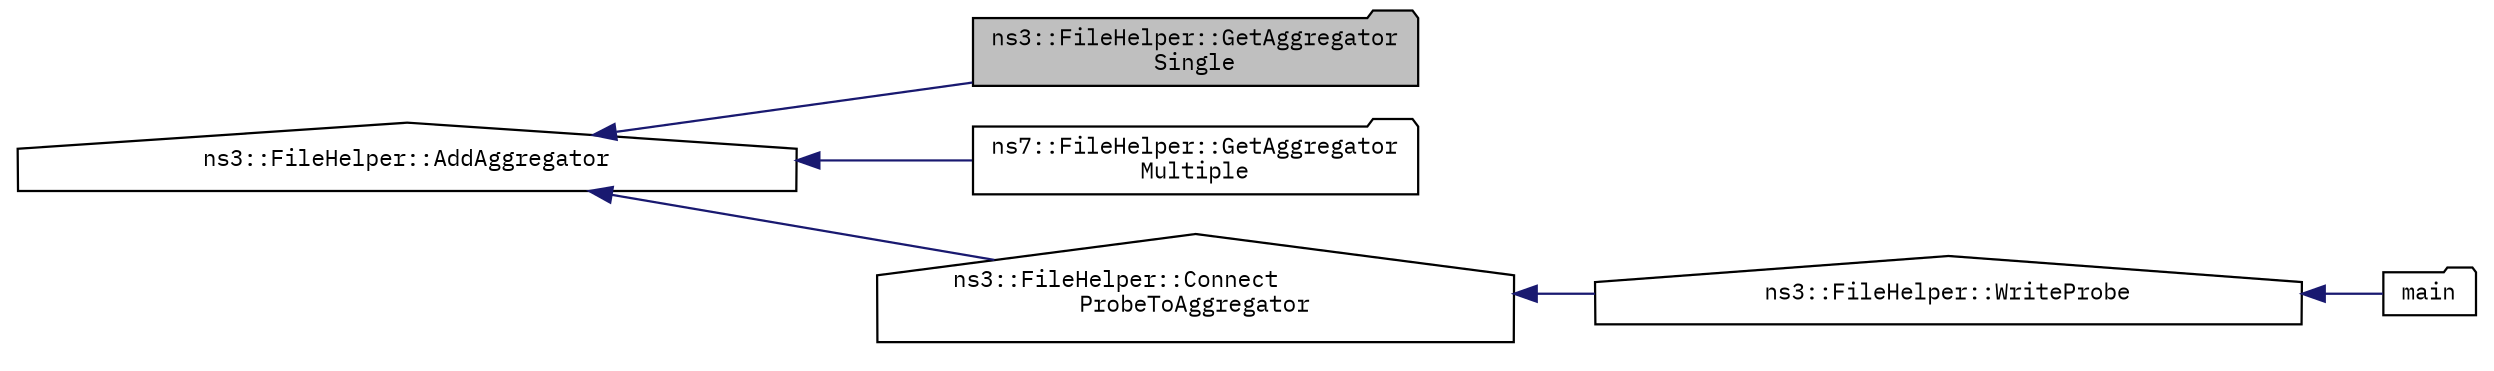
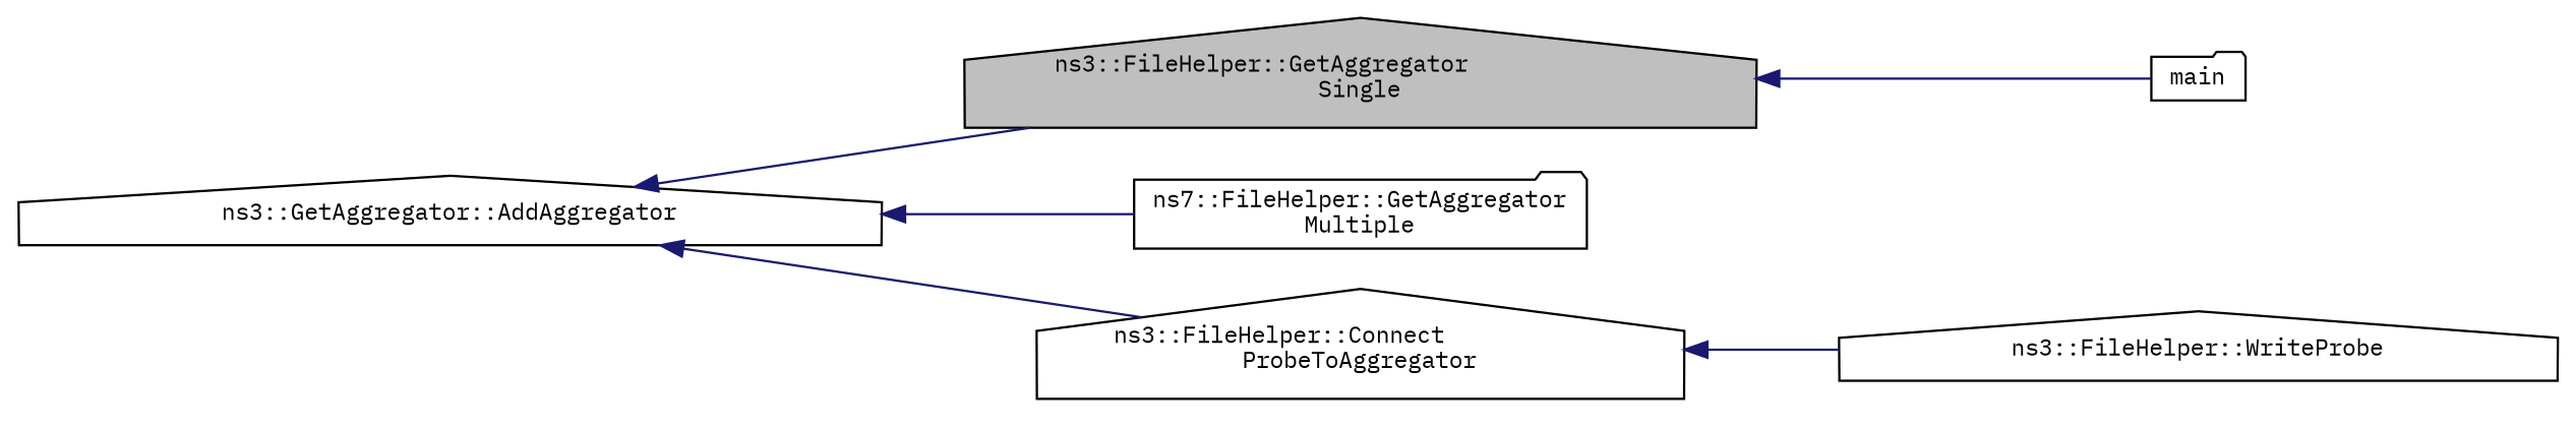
  digraph {
    fontname="IBM Plex Mono"
    rankdir=LR
    node [color=black fillcolor=white fontname="IBM Plex Mono" fontsize=10 shape=folder style=filled]
    edge [color=midnightblue dir=back fontname="IBM Plex Mono" fontsize=10 labelfontname=Helvetica labelfontsize=10 style=solid]
-   n1 [fillcolor=grey75 fontcolor=black height=0.2 label="ns3::FileHelper::GetAggregator\lSingle" width=0.4]
-   n2 [height=0.2 label="ns3::FileHelper::AddAggregator" shape=house width=0.4]
+   n1 [fillcolor=grey75 fontcolor=black height=0.2 label="ns3::FileHelper::GetAggregator\lSingle" shape=house width=0.4]
+   n2 [height=0.2 label="ns3::GetAggregator::AddAggregator" shape=house width=0.4]
    n3 [height=0.2 label="ns7::FileHelper::GetAggregator\lMultiple" width=0.4]
    n4 [height=0.2 label="ns3::FileHelper::Connect\lProbeToAggregator" shape=house width=0.4]
    n5 [height=0.2 label="ns3::FileHelper::WriteProbe" shape=house width=0.4]
    n6 [height=0.2 label=main width=0.4]
    n2 -> n1
    n2 -> n3
    n2 -> n4
    n4 -> n5
-   n5 -> n6
+   n1 -> n6
  }
